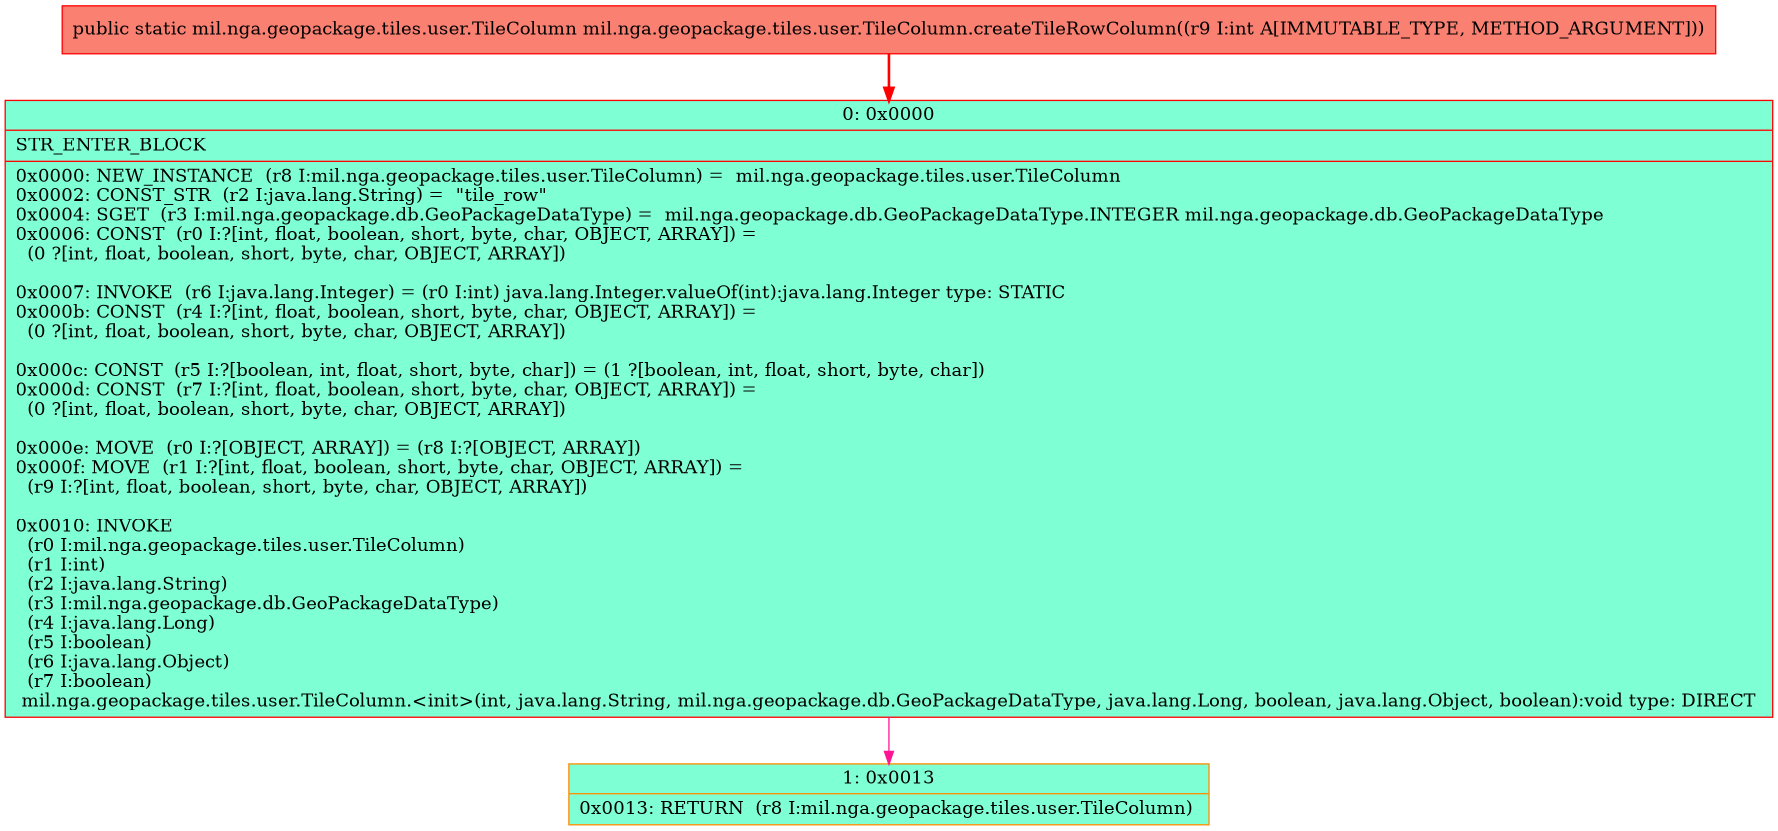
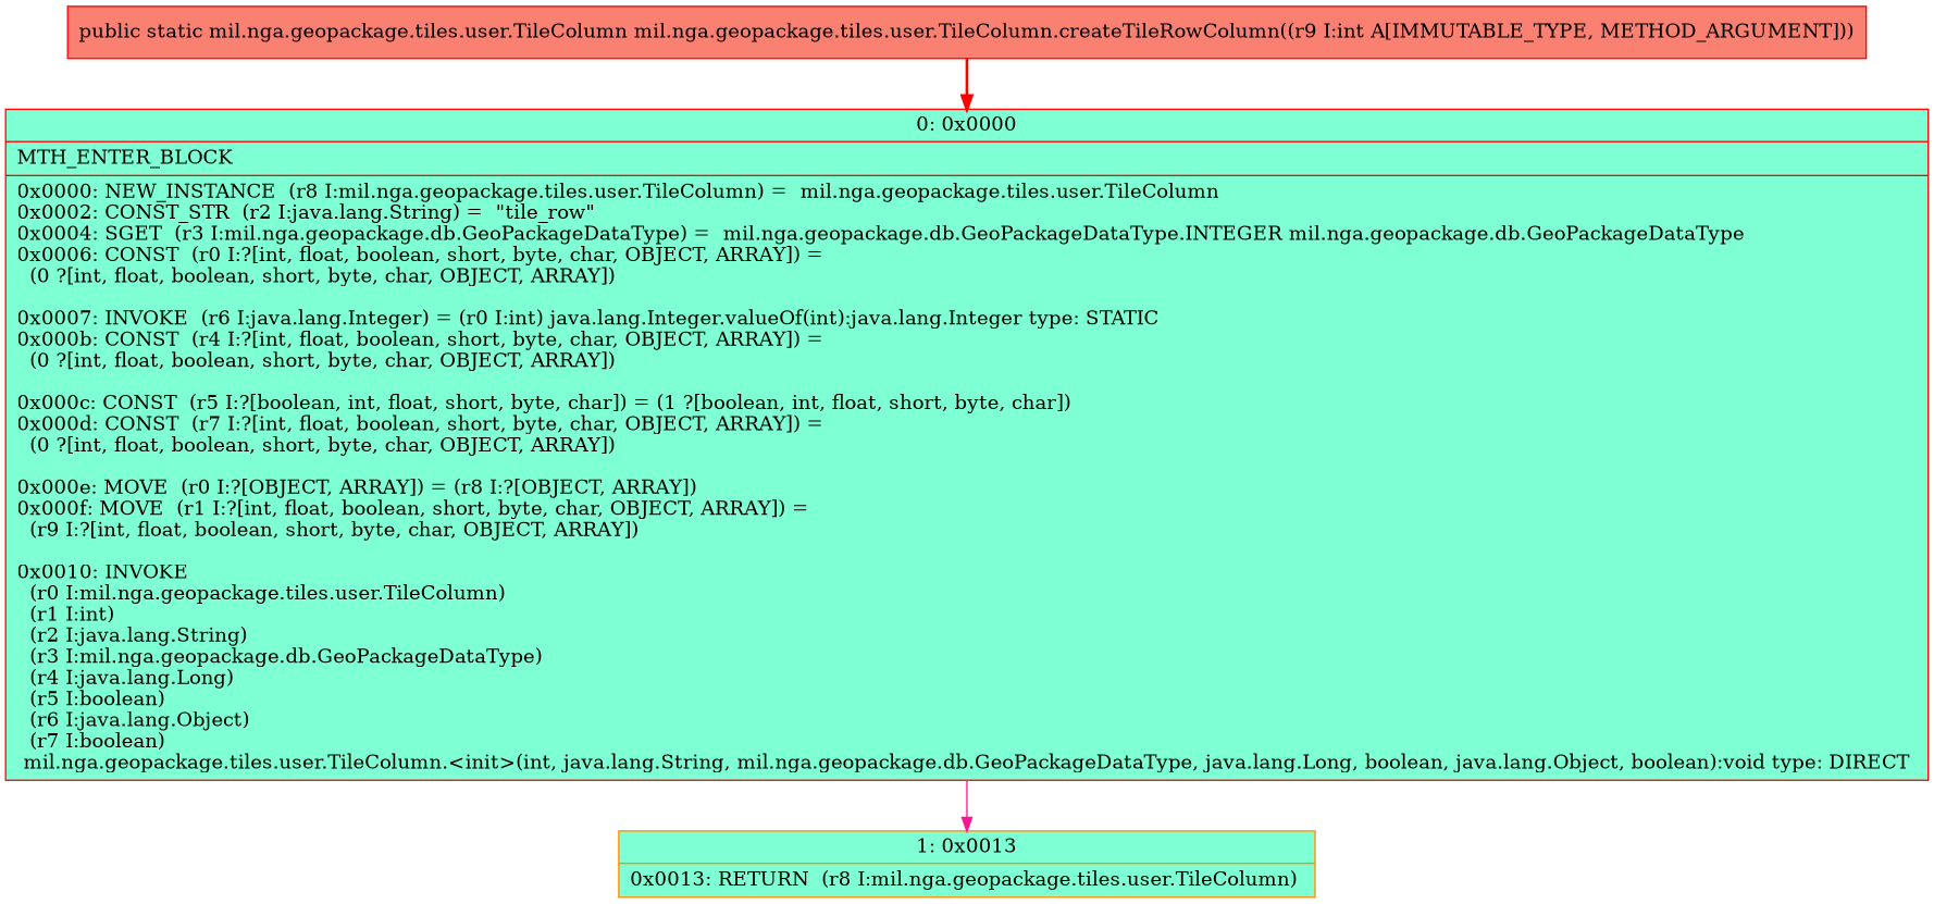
  digraph {
    node [shape=record style=filled fillcolor=aquamarine color=red]
    edge [arrowhead=normal]
-   n1 [label="{0\:\ 0x0000|STR_ENTER_BLOCK\l|0x0000: NEW_INSTANCE  (r8 I:mil.nga.geopackage.tiles.user.TileColumn) =  mil.nga.geopackage.tiles.user.TileColumn \l0x0002: CONST_STR  (r2 I:java.lang.String) =  \"tile_row\" \l0x0004: SGET  (r3 I:mil.nga.geopackage.db.GeoPackageDataType) =  mil.nga.geopackage.db.GeoPackageDataType.INTEGER mil.nga.geopackage.db.GeoPackageDataType \l0x0006: CONST  (r0 I:?[int, float, boolean, short, byte, char, OBJECT, ARRAY]) = \l  (0 ?[int, float, boolean, short, byte, char, OBJECT, ARRAY])\l \l0x0007: INVOKE  (r6 I:java.lang.Integer) = (r0 I:int) java.lang.Integer.valueOf(int):java.lang.Integer type: STATIC \l0x000b: CONST  (r4 I:?[int, float, boolean, short, byte, char, OBJECT, ARRAY]) = \l  (0 ?[int, float, boolean, short, byte, char, OBJECT, ARRAY])\l \l0x000c: CONST  (r5 I:?[boolean, int, float, short, byte, char]) = (1 ?[boolean, int, float, short, byte, char]) \l0x000d: CONST  (r7 I:?[int, float, boolean, short, byte, char, OBJECT, ARRAY]) = \l  (0 ?[int, float, boolean, short, byte, char, OBJECT, ARRAY])\l \l0x000e: MOVE  (r0 I:?[OBJECT, ARRAY]) = (r8 I:?[OBJECT, ARRAY]) \l0x000f: MOVE  (r1 I:?[int, float, boolean, short, byte, char, OBJECT, ARRAY]) = \l  (r9 I:?[int, float, boolean, short, byte, char, OBJECT, ARRAY])\l \l0x0010: INVOKE  \l  (r0 I:mil.nga.geopackage.tiles.user.TileColumn)\l  (r1 I:int)\l  (r2 I:java.lang.String)\l  (r3 I:mil.nga.geopackage.db.GeoPackageDataType)\l  (r4 I:java.lang.Long)\l  (r5 I:boolean)\l  (r6 I:java.lang.Object)\l  (r7 I:boolean)\l mil.nga.geopackage.tiles.user.TileColumn.\<init\>(int, java.lang.String, mil.nga.geopackage.db.GeoPackageDataType, java.lang.Long, boolean, java.lang.Object, boolean):void type: DIRECT \l}"]
+   n1 [label="{0\:\ 0x0000|MTH_ENTER_BLOCK\l|0x0000: NEW_INSTANCE  (r8 I:mil.nga.geopackage.tiles.user.TileColumn) =  mil.nga.geopackage.tiles.user.TileColumn \l0x0002: CONST_STR  (r2 I:java.lang.String) =  \"tile_row\" \l0x0004: SGET  (r3 I:mil.nga.geopackage.db.GeoPackageDataType) =  mil.nga.geopackage.db.GeoPackageDataType.INTEGER mil.nga.geopackage.db.GeoPackageDataType \l0x0006: CONST  (r0 I:?[int, float, boolean, short, byte, char, OBJECT, ARRAY]) = \l  (0 ?[int, float, boolean, short, byte, char, OBJECT, ARRAY])\l \l0x0007: INVOKE  (r6 I:java.lang.Integer) = (r0 I:int) java.lang.Integer.valueOf(int):java.lang.Integer type: STATIC \l0x000b: CONST  (r4 I:?[int, float, boolean, short, byte, char, OBJECT, ARRAY]) = \l  (0 ?[int, float, boolean, short, byte, char, OBJECT, ARRAY])\l \l0x000c: CONST  (r5 I:?[boolean, int, float, short, byte, char]) = (1 ?[boolean, int, float, short, byte, char]) \l0x000d: CONST  (r7 I:?[int, float, boolean, short, byte, char, OBJECT, ARRAY]) = \l  (0 ?[int, float, boolean, short, byte, char, OBJECT, ARRAY])\l \l0x000e: MOVE  (r0 I:?[OBJECT, ARRAY]) = (r8 I:?[OBJECT, ARRAY]) \l0x000f: MOVE  (r1 I:?[int, float, boolean, short, byte, char, OBJECT, ARRAY]) = \l  (r9 I:?[int, float, boolean, short, byte, char, OBJECT, ARRAY])\l \l0x0010: INVOKE  \l  (r0 I:mil.nga.geopackage.tiles.user.TileColumn)\l  (r1 I:int)\l  (r2 I:java.lang.String)\l  (r3 I:mil.nga.geopackage.db.GeoPackageDataType)\l  (r4 I:java.lang.Long)\l  (r5 I:boolean)\l  (r6 I:java.lang.Object)\l  (r7 I:boolean)\l mil.nga.geopackage.tiles.user.TileColumn.\<init\>(int, java.lang.String, mil.nga.geopackage.db.GeoPackageDataType, java.lang.Long, boolean, java.lang.Object, boolean):void type: DIRECT \l}"]
    n2 [label="{1\:\ 0x0013|0x0013: RETURN  (r8 I:mil.nga.geopackage.tiles.user.TileColumn) \l}" color=darkorange]
    n3 [label="{public static mil.nga.geopackage.tiles.user.TileColumn mil.nga.geopackage.tiles.user.TileColumn.createTileRowColumn((r9 I:int A[IMMUTABLE_TYPE, METHOD_ARGUMENT])) }" fillcolor=salmon]
    n1 -> n2 [color=deeppink style=solid]
    n3 -> n1 [color=red style=bold]
  }
